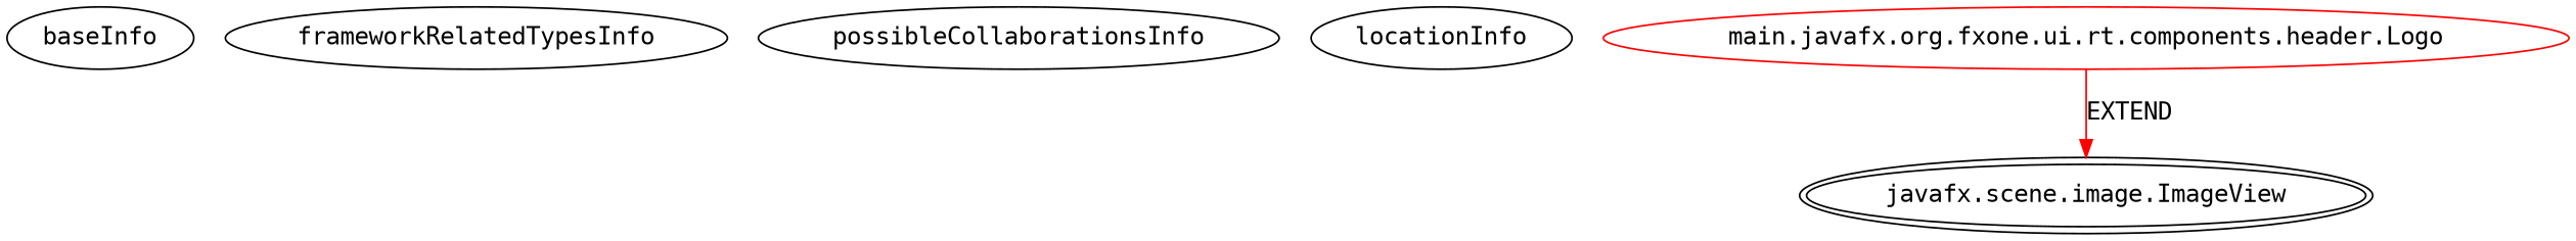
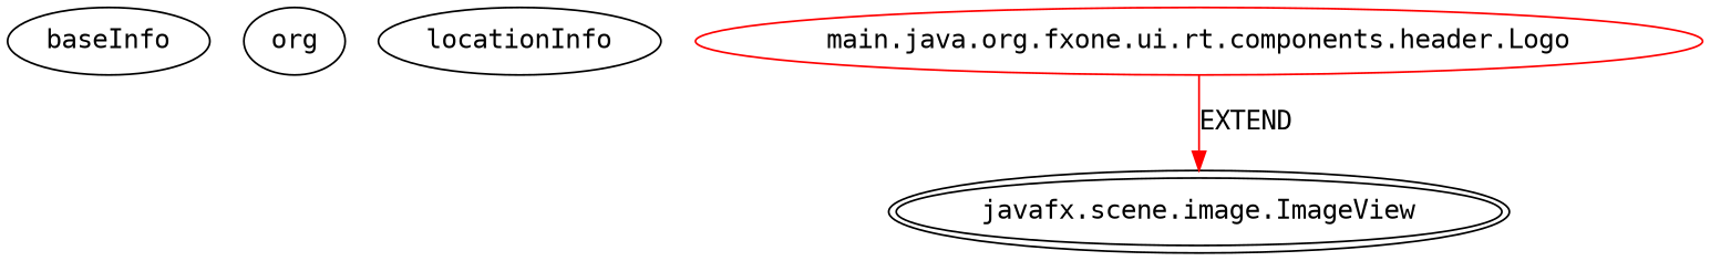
  digraph {
    fontname="DejaVu Sans Mono"
    node [fontname="DejaVu Sans Mono"]
    baseInfo [category=extension_graph graphId=1908 isAnonymous=false possibleRelation=false]
-   frameworkRelatedTypesInfo [0="javafx.scene.image.ImageView"]
-   possibleCollaborationsInfo
+   possibleCollaborationsInfo [label=org]
    locationInfo [contextSignature=Logo filePath="/atsticks-FXOne/FXOne-master/org.fxone/fxone-ui/src/main/java/org/fxone/ui/rt/components/header/Logo.java" graphId=1908 projectName="atsticks-FXOne"]
-   n5 [color=red isFrameworkType=false label="main.javafx.org.fxone.ui.rt.components.header.Logo" vertexType=ROOT_CLIENT_CLASS_DECLARATION]
+   n5 [color=red isFrameworkType=false label="main.java.org.fxone.ui.rt.components.header.Logo" vertexType=ROOT_CLIENT_CLASS_DECLARATION]
    n6 [isFrameworkType=true label="javafx.scene.image.ImageView" peripheries=2 vertexType=FRAMEWORK_CLASS_TYPE]
    n5 -> n6 [color=red label=EXTEND fontname="DejaVu Sans Mono"]
  }
